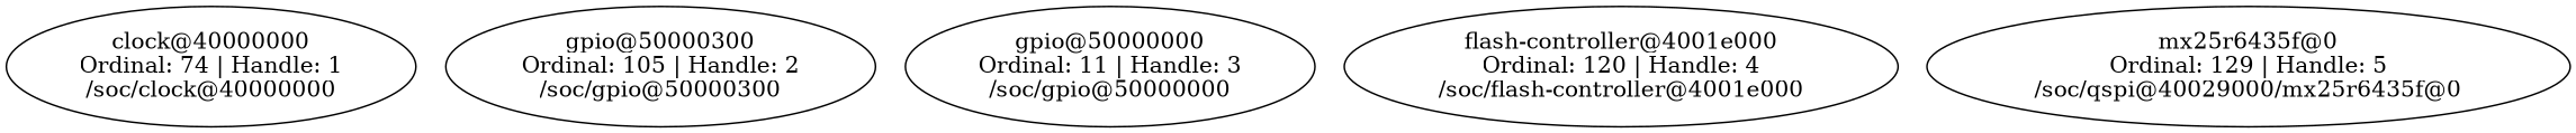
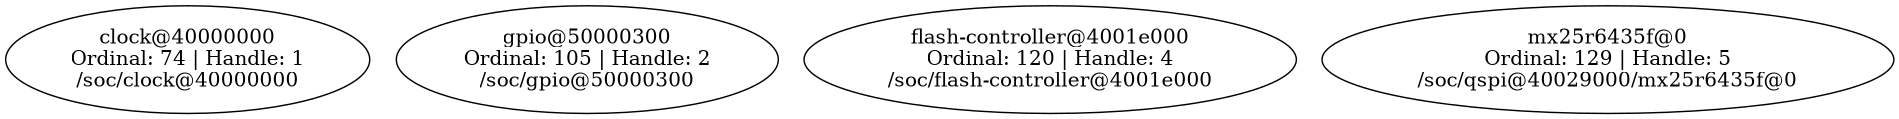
  digraph {
    n1 [label="clock@40000000\nOrdinal: 74 | Handle: 1\n/soc/clock@40000000"]
    n2 [label="gpio@50000300\nOrdinal: 105 | Handle: 2\n/soc/gpio@50000300"]
-   n3 [label="gpio@50000000\nOrdinal: 11 | Handle: 3\n/soc/gpio@50000000"]
    n4 [label="flash-controller@4001e000\nOrdinal: 120 | Handle: 4\n/soc/flash-controller@4001e000"]
    n5 [label="mx25r6435f@0\nOrdinal: 129 | Handle: 5\n/soc/qspi@40029000/mx25r6435f@0"]
  }
